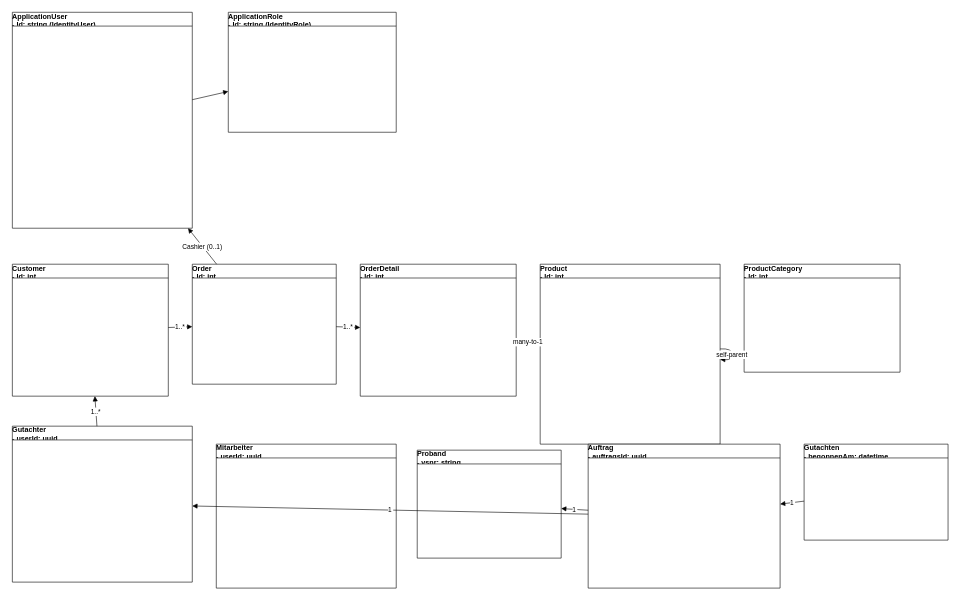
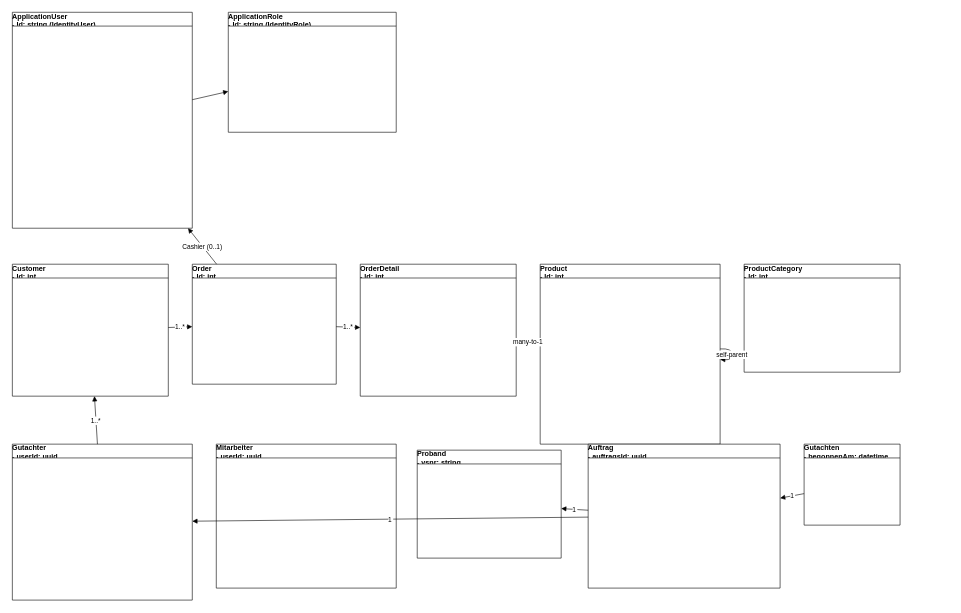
  <mxCell id="0" />
  <mxCell id="1" parent="0" />
  <mxCell id="2" value="&lt;b&gt;ApplicationUser&lt;/b&gt;&lt;br&gt;- Id: string (IdentityUser)&lt;br&gt;- UserName: string&lt;br&gt;- FullName?: string&lt;br&gt;- JobTitle?: string&lt;br&gt;- Department?: string&lt;br&gt;- Phone?: string&lt;br&gt;- ContactInfo?: string&lt;br&gt;- Preferences?: string (JSON)&lt;br&gt;- IsEnabled: bool&lt;br&gt;- IsLockedOut: bool (computed)&lt;br&gt;- LastLoginDate?: datetime&lt;br&gt;- LastLoginIp?: string&lt;br&gt;- LoginCount: int&lt;br&gt;- IsActive: bool&lt;br&gt;- GesperrtSeit?: datetime&lt;br&gt;- Avatar?: string&lt;br&gt;- CreatedDate: datetime&lt;br&gt;- UpdatedDate: datetime" style="swimlane;html=1;whiteSpace=wrap;overflow=fill;fontStyle=1;align=left;verticalAlign=top;childLayout=stackLayout;rounded=0;" vertex="1" parent="1"><mxGeometry x="20" y="20" width="300" height="360" as="geometry" /></mxCell>
  <mxCell id="3" value="&lt;b&gt;ApplicationRole&lt;/b&gt;&lt;br&gt;- Id: string (IdentityRole)&lt;br&gt;- Name: string&lt;br&gt;- Description?: string&lt;br&gt;- CreatedDate: datetime&lt;br&gt;- UpdatedDate: datetime" style="swimlane;html=1;whiteSpace=wrap;overflow=fill;fontStyle=1;align=left;verticalAlign=top;childLayout=stackLayout;rounded=0;" vertex="1" parent="1"><mxGeometry x="380" y="20" width="280" height="200" as="geometry" /></mxCell>
  <mxCell id="4" value="&lt;b&gt;Customer&lt;/b&gt;&lt;br&gt;- Id: int&lt;br&gt;- Name: string&lt;br&gt;- Email: string&lt;br&gt;- PhoneNumber?: string&lt;br&gt;- Address?: string&lt;br&gt;- City?: string&lt;br&gt;- Gender: enum" style="swimlane;html=1;whiteSpace=wrap;overflow=fill;fontStyle=1;align=left;verticalAlign=top;childLayout=stackLayout;rounded=0;" vertex="1" parent="1"><mxGeometry x="20" y="440" width="260" height="220" as="geometry" /></mxCell>
  <mxCell id="5" value="&lt;b&gt;Order&lt;/b&gt;&lt;br&gt;- Id: int&lt;br&gt;- Discount: decimal&lt;br&gt;- Comments?: string&lt;br&gt;- CashierId?: string&lt;br&gt;- CustomerId: int" style="swimlane;html=1;whiteSpace=wrap;overflow=fill;fontStyle=1;align=left;verticalAlign=top;childLayout=stackLayout;rounded=0;" vertex="1" parent="1"><mxGeometry x="320" y="440" width="240" height="200" as="geometry" /></mxCell>
  <mxCell id="6" value="&lt;b&gt;OrderDetail&lt;/b&gt;&lt;br&gt;- Id: int&lt;br&gt;- UnitPrice: decimal&lt;br&gt;- Quantity: int&lt;br&gt;- Discount: decimal&lt;br&gt;- Comments: int&lt;br&gt;- OrderId: int" style="swimlane;html=1;whiteSpace=wrap;overflow=fill;fontStyle=1;align=left;verticalAlign=top;childLayout=stackLayout;rounded=0;" vertex="1" parent="1"><mxGeometry x="600" y="440" width="260" height="220" as="geometry" /></mxCell>
  <mxCell id="7" value="&lt;b&gt;Product&lt;/b&gt;&lt;br&gt;- Id: int&lt;br&gt;- Name: string&lt;br&gt;- Description?: string&lt;br&gt;- Icon?: string&lt;br&gt;- BuyingPrice: decimal&lt;br&gt;- SellingPrice: decimal&lt;br&gt;- UnitsInStock: int&lt;br&gt;- IsActive: bool&lt;br&gt;- IsDiscontinued: bool&lt;br&gt;- ParentId?: int&lt;br&gt;- ProductCategoryId: int" style="swimlane;html=1;whiteSpace=wrap;overflow=fill;fontStyle=1;align=left;verticalAlign=top;childLayout=stackLayout;rounded=0;" vertex="1" parent="1"><mxGeometry x="900" y="440" width="300" height="300" as="geometry" /></mxCell>
  <mxCell id="8" value="&lt;b&gt;ProductCategory&lt;/b&gt;&lt;br&gt;- Id: int&lt;br&gt;- Name: string&lt;br&gt;- Description?: string&lt;br&gt;- Icon?: string" style="swimlane;html=1;whiteSpace=wrap;overflow=fill;fontStyle=1;align=left;verticalAlign=top;childLayout=stackLayout;rounded=0;" vertex="1" parent="1"><mxGeometry x="1240" y="440" width="260" height="180" as="geometry" /></mxCell>
- <mxCell id="9" value="&lt;b&gt;Gutachter&lt;/b&gt;&lt;br&gt;- userId: uuid&lt;br&gt;- anrede: string&lt;br&gt;- titel?: string&lt;br&gt;- nachname: string&lt;br&gt;- vorname: string&lt;br&gt;- namenszusatz?: string&lt;br&gt;- geburtsdatum?: date&lt;br&gt;- efn: number(15)&lt;br&gt;- status: enum&lt;br&gt;- gesperrtSeit?: datetime" style="swimlane;html=1;whiteSpace=wrap;overflow=fill;fontStyle=1;align=left;verticalAlign=top;childLayout=stackLayout;rounded=0;" vertex="1" parent="1"><mxGeometry x="20" y="710" width="300" height="260" as="geometry" /></mxCell>
+ <mxCell id="9" value="&lt;b&gt;Gutachter&lt;/b&gt;&lt;br&gt;- userId: uuid&lt;br&gt;- anrede: string&lt;br&gt;- titel?: string&lt;br&gt;- nachname: string&lt;br&gt;- vorname: string&lt;br&gt;- namenszusatz?: string&lt;br&gt;- geburtsdatum?: date&lt;br&gt;- efn: number(15)&lt;br&gt;- status: enum&lt;br&gt;- gesperrtSeit?: datetime" style="swimlane;html=1;whiteSpace=wrap;overflow=fill;fontStyle=1;align=left;verticalAlign=top;childLayout=stackLayout;rounded=0;" vertex="1" parent="1"><mxGeometry x="20" y="740" width="300" height="260" as="geometry" /></mxCell>
  <mxCell id="10" value="&lt;b&gt;Mitarbeiter&lt;/b&gt;&lt;br&gt;- userId: uuid&lt;br&gt;- anrede: string&lt;br&gt;- titel?: string&lt;br&gt;- nachname: string&lt;br&gt;- vorname: string&lt;br&gt;- namenszusatz?: string&lt;br&gt;- status: enum&lt;br&gt;- gesperrtSeit?: datetime" style="swimlane;html=1;whiteSpace=wrap;overflow=fill;fontStyle=1;align=left;verticalAlign=top;childLayout=stackLayout;rounded=0;" vertex="1" parent="1"><mxGeometry x="360" y="740" width="300" height="240" as="geometry" /></mxCell>
  <mxCell id="11" value="&lt;b&gt;Proband&lt;/b&gt;&lt;br&gt;- vsnr: string&lt;br&gt;- gebdatum: date&lt;br&gt;- name: string&lt;br&gt;- vorname: string" style="swimlane;html=1;whiteSpace=wrap;overflow=fill;fontStyle=1;align=left;verticalAlign=top;childLayout=stackLayout;rounded=0;" vertex="1" parent="1"><mxGeometry x="695" y="750" width="240" height="180" as="geometry" /></mxCell>
  <mxCell id="12" value="&lt;b&gt;Auftrag&lt;/b&gt;&lt;br&gt;- auftragsId: uuid&lt;br&gt;- rvPurAuftragsID: string&lt;br&gt;- auftragsDatum: date&lt;br&gt;- eingangsDatum: datetime&lt;br&gt;- stornierungsDatum?: datetime&lt;br&gt;- bereitstellungsDatum?: datetime&lt;br&gt;- einbestellDatum?: date" style="swimlane;html=1;whiteSpace=wrap;overflow=fill;fontStyle=1;align=left;verticalAlign=top;childLayout=stackLayout;rounded=0;" vertex="1" parent="1"><mxGeometry x="980" y="740" width="320" height="240" as="geometry" /></mxCell>
- <mxCell id="13" value="&lt;b&gt;Gutachten&lt;/b&gt;&lt;br&gt;- begonnenAm: datetime&lt;br&gt;- fertiggestelltAm?: datetime" style="swimlane;html=1;whiteSpace=wrap;overflow=fill;fontStyle=1;align=left;verticalAlign=top;childLayout=stackLayout;rounded=0;" vertex="1" parent="1"><mxGeometry x="1340" y="740" width="240" height="160" as="geometry" /></mxCell>
+ <mxCell id="13" value="&lt;b&gt;Gutachten&lt;/b&gt;&lt;br&gt;- begonnenAm: datetime&lt;br&gt;- fertiggestelltAm?: datetime" style="swimlane;html=1;whiteSpace=wrap;overflow=fill;fontStyle=1;align=left;verticalAlign=top;childLayout=stackLayout;rounded=0;" vertex="1" parent="1"><mxGeometry x="1340" y="740" width="160" height="135" as="geometry" /></mxCell>
  <mxCell id="14" edge="1" parent="1" source="2" target="3" style="endArrow=block;startArrow=none;endFill=1;"><mxGeometry relative="1" as="geometry" /></mxCell>
  <mxCell id="15" edge="1" parent="1" source="4" target="5" value="1..*" style="endArrow=block;"><mxGeometry relative="1" as="geometry" /></mxCell>
  <mxCell id="16" edge="1" parent="1" source="5" target="6" value="1..*" style="endArrow=block;"><mxGeometry relative="1" as="geometry" /></mxCell>
  <mxCell id="17" edge="1" parent="1" source="6" target="7" value="many-to-1" style="endArrow=block;"><mxGeometry relative="1" as="geometry" /></mxCell>
  <mxCell id="18" edge="1" parent="1" source="7" target="7" value="self-parent" style="endArrow=block;curved=1;"><mxGeometry relative="1" as="geometry" /></mxCell>
  <mxCell id="19" edge="1" parent="1" source="5" target="2" value="Cashier (0..1)" style="endArrow=block;"><mxGeometry relative="1" as="geometry" /></mxCell>
  <mxCell id="20" edge="1" parent="1" source="9" target="4" value="1..*" style="endArrow=block;"><mxGeometry relative="1" as="geometry" /></mxCell>
  <mxCell id="21" edge="1" parent="1" source="12" target="11" value="1" style="endArrow=block;"><mxGeometry relative="1" as="geometry" /></mxCell>
  <mxCell id="22" edge="1" parent="1" source="12" target="9" value="1" style="endArrow=block;"><mxGeometry relative="1" as="geometry" /></mxCell>
  <mxCell id="23" edge="1" parent="1" source="13" target="12" value="1" style="endArrow=block;"><mxGeometry relative="1" as="geometry" /></mxCell>
